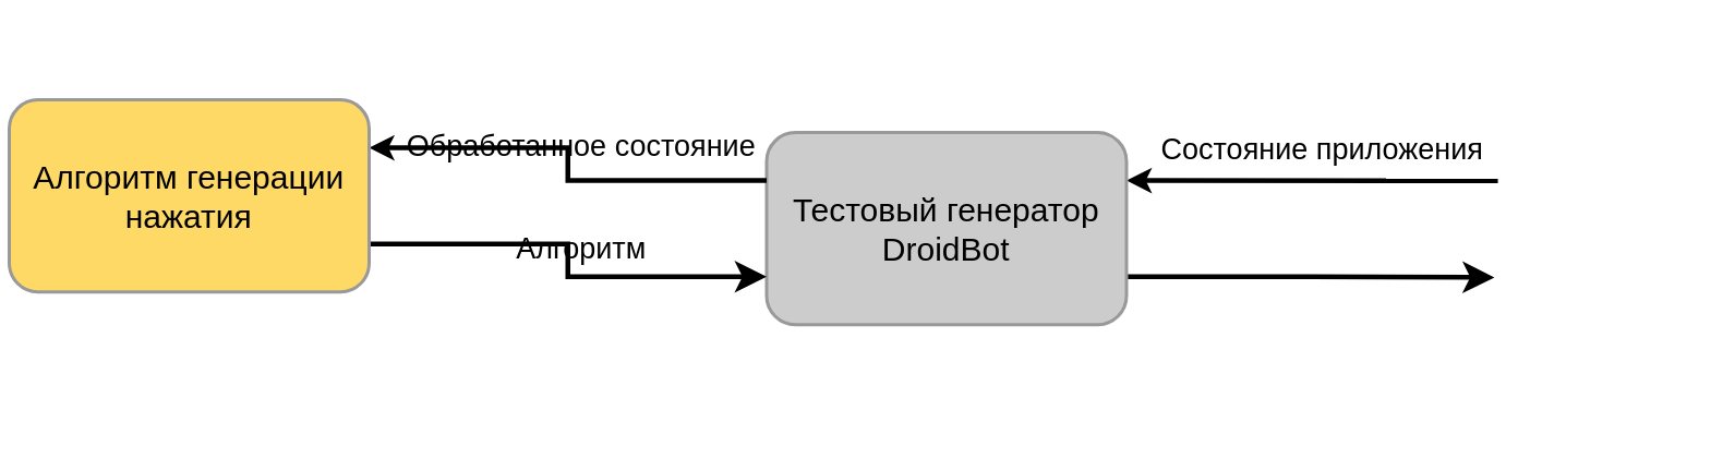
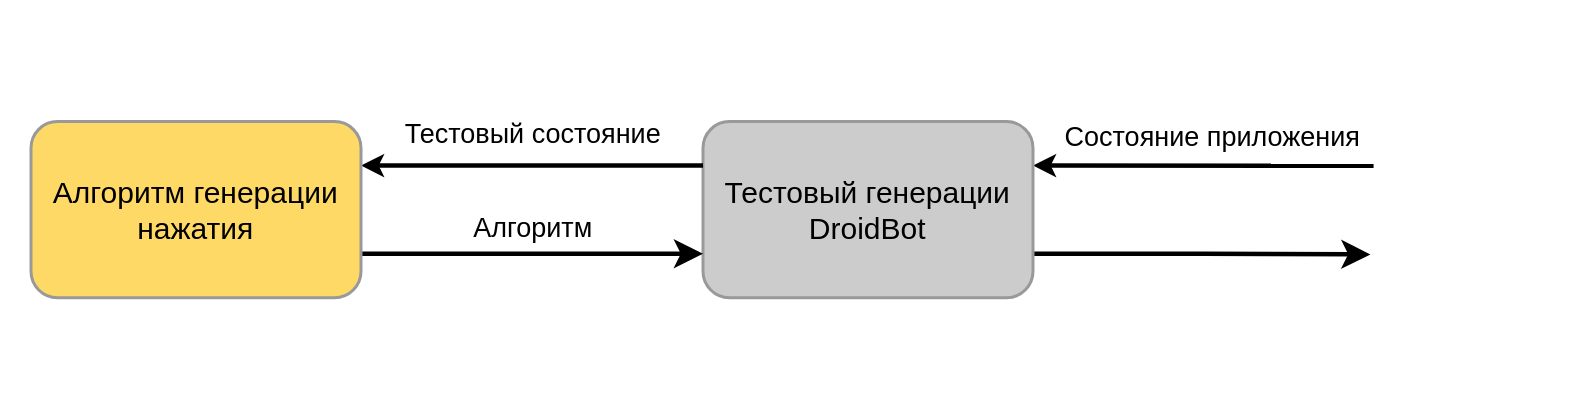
  <mxCell id="0" />
  <mxCell id="1" parent="0" />
  <mxCell id="2" value="" style="shape=image;verticalLabelPosition=bottom;labelBackgroundColor=#ffffff;verticalAlign=top;aspect=fixed;imageAspect=0;image=https://items.s1.citilink.ru/1127470_v01_b.jpg;" parent="1" vertex="1"><mxGeometry x="914" y="20.91" width="117" height="236.73" as="geometry" /></mxCell>
  <mxCell id="3" style="edgeStyle=orthogonalEdgeStyle;rounded=0;orthogonalLoop=1;jettySize=auto;html=1;exitX=1;exitY=0.75;exitDx=0;exitDy=0;strokeWidth=3;endSize=10;entryX=-0.009;entryY=0.626;entryDx=0;entryDy=0;entryPerimeter=0;" parent="1" source="5" target="2" edge="1"><mxGeometry relative="1" as="geometry"><mxPoint x="847" y="169" as="targetPoint" /></mxGeometry></mxCell>
  <mxCell id="4" style="edgeStyle=orthogonalEdgeStyle;rounded=0;orthogonalLoop=1;jettySize=auto;html=1;exitX=1;exitY=0.25;exitDx=0;exitDy=0;entryX=0.009;entryY=0.376;entryDx=0;entryDy=0;entryPerimeter=0;endSize=10;strokeWidth=3;startArrow=classic;startFill=1;endArrow=none;endFill=0;" parent="1" source="5" target="2" edge="1"><mxGeometry relative="1" as="geometry" /></mxCell>
- <mxCell id="5" value="&lt;font style=&quot;font-size: 20px&quot;&gt;Тестовый генератор&lt;br&gt;DroidBot&lt;/font&gt;" style="rounded=1;whiteSpace=wrap;html=1;strokeWidth=2;fillColor=#CCCCCC;strokeColor=#999999;" parent="1" vertex="1"><mxGeometry x="468" y="80.55" width="220" height="117.45" as="geometry" /></mxCell>
+ <mxCell id="5" value="&lt;font style=&quot;font-size: 20px&quot;&gt;Тестовый генерации&lt;br&gt;DroidBot&lt;/font&gt;" style="rounded=1;whiteSpace=wrap;html=1;strokeWidth=2;fillColor=#CCCCCC;strokeColor=#999999;" parent="1" vertex="1"><mxGeometry x="468" y="80.55" width="220" height="117.45" as="geometry" /></mxCell>
  <mxCell id="6" style="edgeStyle=orthogonalEdgeStyle;rounded=0;orthogonalLoop=1;jettySize=auto;html=1;exitX=1;exitY=0.25;exitDx=0;exitDy=0;entryX=0;entryY=0.25;entryDx=0;entryDy=0;startArrow=classic;startFill=1;endArrow=none;endFill=0;endSize=10;strokeWidth=3;" parent="1" source="8" target="5" edge="1"><mxGeometry relative="1" as="geometry" /></mxCell>
  <mxCell id="7" style="edgeStyle=orthogonalEdgeStyle;rounded=0;orthogonalLoop=1;jettySize=auto;html=1;exitX=1;exitY=0.75;exitDx=0;exitDy=0;entryX=0;entryY=0.75;entryDx=0;entryDy=0;startArrow=none;startFill=0;endArrow=classic;endFill=1;endSize=10;strokeWidth=3;" parent="1" source="8" target="5" edge="1"><mxGeometry relative="1" as="geometry" /></mxCell>
- <mxCell id="8" value="&lt;font&gt;&lt;font style=&quot;font-size: 20px&quot;&gt;Алгоритм генерации нажатия&lt;/font&gt;&lt;br&gt;&lt;/font&gt;" style="rounded=1;whiteSpace=wrap;html=1;strokeWidth=2;strokeColor=#999999;fillColor=#FFD966;" parent="1" vertex="1"><mxGeometry x="5" y="60.55" width="220" height="117.45" as="geometry" /></mxCell>
+ <mxCell id="8" value="&lt;font&gt;&lt;font style=&quot;font-size: 20px&quot;&gt;Алгоритм генерации нажатия&lt;/font&gt;&lt;br&gt;&lt;/font&gt;" style="rounded=1;whiteSpace=wrap;html=1;strokeWidth=2;strokeColor=#999999;fillColor=#FFD966;" parent="1" vertex="1"><mxGeometry x="20" y="80.55" width="220" height="117.45" as="geometry" /></mxCell>
  <mxCell id="9" value="&lt;font size=&quot;1&quot;&gt;&lt;span style=&quot;font-weight: normal ; font-size: 18px&quot;&gt;Состояние приложения&lt;/span&gt;&lt;/font&gt;" style="text;html=1;strokeColor=none;fillColor=none;align=center;verticalAlign=middle;whiteSpace=wrap;rounded=0;fontStyle=1" parent="1" vertex="1"><mxGeometry x="698" y="75" width="220" height="32.91" as="geometry" /></mxCell>
  <mxCell id="10" value="&lt;font style=&quot;font-size: 18px&quot;&gt;Алгоритм&lt;/font&gt;" style="text;html=1;strokeColor=none;fillColor=none;align=center;verticalAlign=middle;whiteSpace=wrap;rounded=0;" parent="1" vertex="1"><mxGeometry x="245" y="136" width="220" height="32.91" as="geometry" /></mxCell>
- <mxCell id="11" value="&lt;font style=&quot;font-size: 18px&quot;&gt;Обработанное состояние&lt;/font&gt;" style="text;html=1;strokeColor=none;fillColor=none;align=center;verticalAlign=middle;whiteSpace=wrap;rounded=0;" parent="1" vertex="1"><mxGeometry x="245" y="73" width="220" height="32.91" as="geometry" /></mxCell>
+ <mxCell id="11" value="&lt;font style=&quot;font-size: 18px&quot;&gt;Тестовый состояние&lt;/font&gt;" style="text;html=1;strokeColor=none;fillColor=none;align=center;verticalAlign=middle;whiteSpace=wrap;rounded=0;" parent="1" vertex="1"><mxGeometry x="245" y="73" width="220" height="32.91" as="geometry" /></mxCell>
